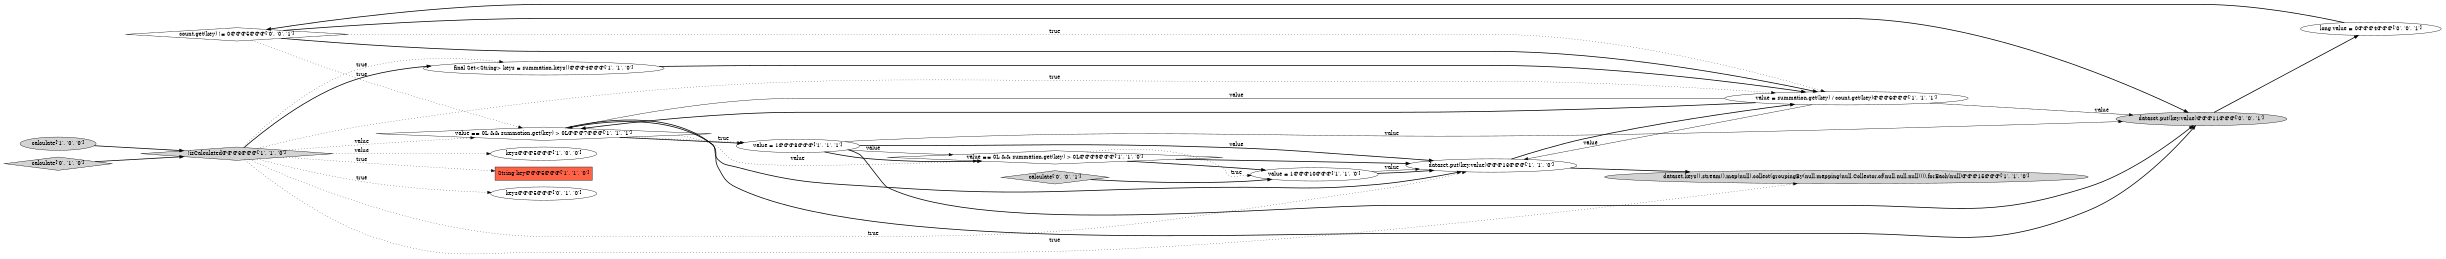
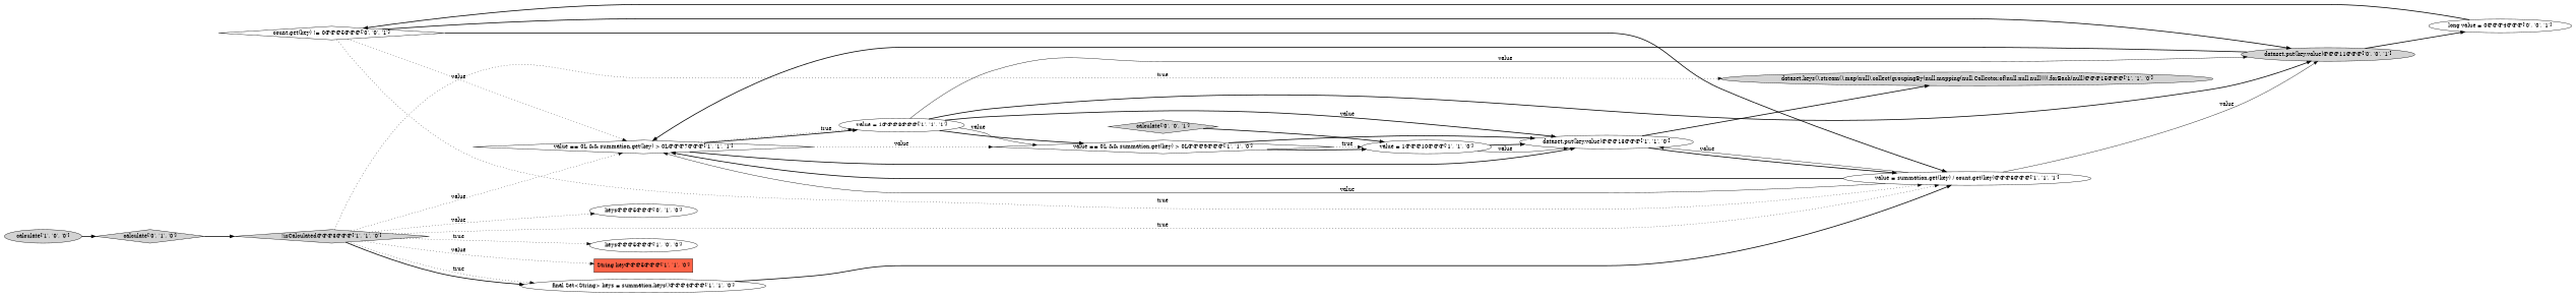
  digraph {
    rankdir=LR
    node [fillcolor=white shape=ellipse style=filled]
    edge [style=bold]
    n1 [label="count.get(key) != 0@@@5@@@['0', '0', '1']" shape=diamond]
    n2 [label="value == 0L && summation.get(key) > 0L@@@7@@@['1', '1', '1']" shape=diamond]
    n3 [label="value = summation.get(key) / count.get(key)@@@6@@@['1', '1', '1']"]
    n4 [fillcolor=lightgray label="dataset.put(key,value)@@@11@@@['0', '0', '1']"]
    n5 [label="dataset.put(key,value)@@@13@@@['1', '1', '0']"]
    n6 [label="value = 1@@@8@@@['1', '1', '1']"]
    n7 [label="value == 0L && summation.get(key) > 0L@@@9@@@['1', '1', '0']" shape=diamond]
    n8 [label="long value = 0@@@4@@@['0', '0', '1']"]
    n9 [fillcolor=lightgray label="dataset.keys().stream().map(null).collect(groupingBy(null,mapping(null,Collector.of(null,null,null)))).forEach(null)@@@15@@@['1', '1', '0']"]
    n10 [fillcolor=lightgray label="calculate['0', '0', '1']" shape=diamond]
    n11 [label="value = 1@@@10@@@['1', '1', '0']"]
    n12 [label="keys@@@5@@@['1', '0', '0']"]
    n13 [label="final Set<String> keys = summation.keys()@@@4@@@['1', '1', '0']"]
    n14 [fillcolor=lightgray label="calculate['1', '0', '0']"]
    n15 [fillcolor=lightgray label="!isCalculated@@@3@@@['1', '1', '0']" shape=diamond]
    n16 [fillcolor=tomato label="String key@@@5@@@['1', '1', '0']" shape=box]
    n17 [label="keys@@@5@@@['0', '1', '0']"]
    n18 [fillcolor=lightgray label="calculate['0', '1', '0']" shape=diamond]
-   n1 -> n2 [label=true style=dotted]
+   n1 -> n2 [label=value style=dotted]
    n1 -> n3 [label=true style=dotted]
    n1 -> n3
    n1 -> n4
-   n2 -> n4
+   n4 -> n2
    n2 -> n5
    n2 -> n6 [label=true style=dotted]
    n2 -> n6
    n2 -> n7 [label=value style=dotted]
    n3 -> n2 [label=value style=solid]
    n3 -> n2
    n3 -> n4 [label=value style=solid]
    n3 -> n5 [label=value style=solid]
    n4 -> n8
    n5 -> n3
    n5 -> n9
    n6 -> n4
    n6 -> n4 [label=value style=solid]
    n6 -> n5 [label=value]
    n6 -> n7
    n6 -> n7 [label=value style=solid]
    n7 -> n5
    n7 -> n11
    n7 -> n11 [label=true style=dotted]
    n8 -> n1
    n10 -> n11
    n11 -> n5
    n11 -> n5 [label=value style=solid]
    n13 -> n3
-   n14 -> n15
+   n14 -> n18
    n15 -> n2 [label=value style=dotted]
    n15 -> n3 [label=true style=dotted]
-   n15 -> n5 [label=true style=dotted]
    n15 -> n9 [label=true style=dotted]
-   n15 -> n12 [label=value style=dotted]
+   n15 -> n12 [label=true style=dotted]
    n15 -> n13 [label=true style=dotted]
    n15 -> n13
-   n15 -> n16 [label=true style=dotted]
-   n15 -> n17 [label=true style=dotted]
+   n15 -> n16 [label=value style=dotted]
+   n15 -> n17 [label=value style=dotted]
    n18 -> n15
  }
